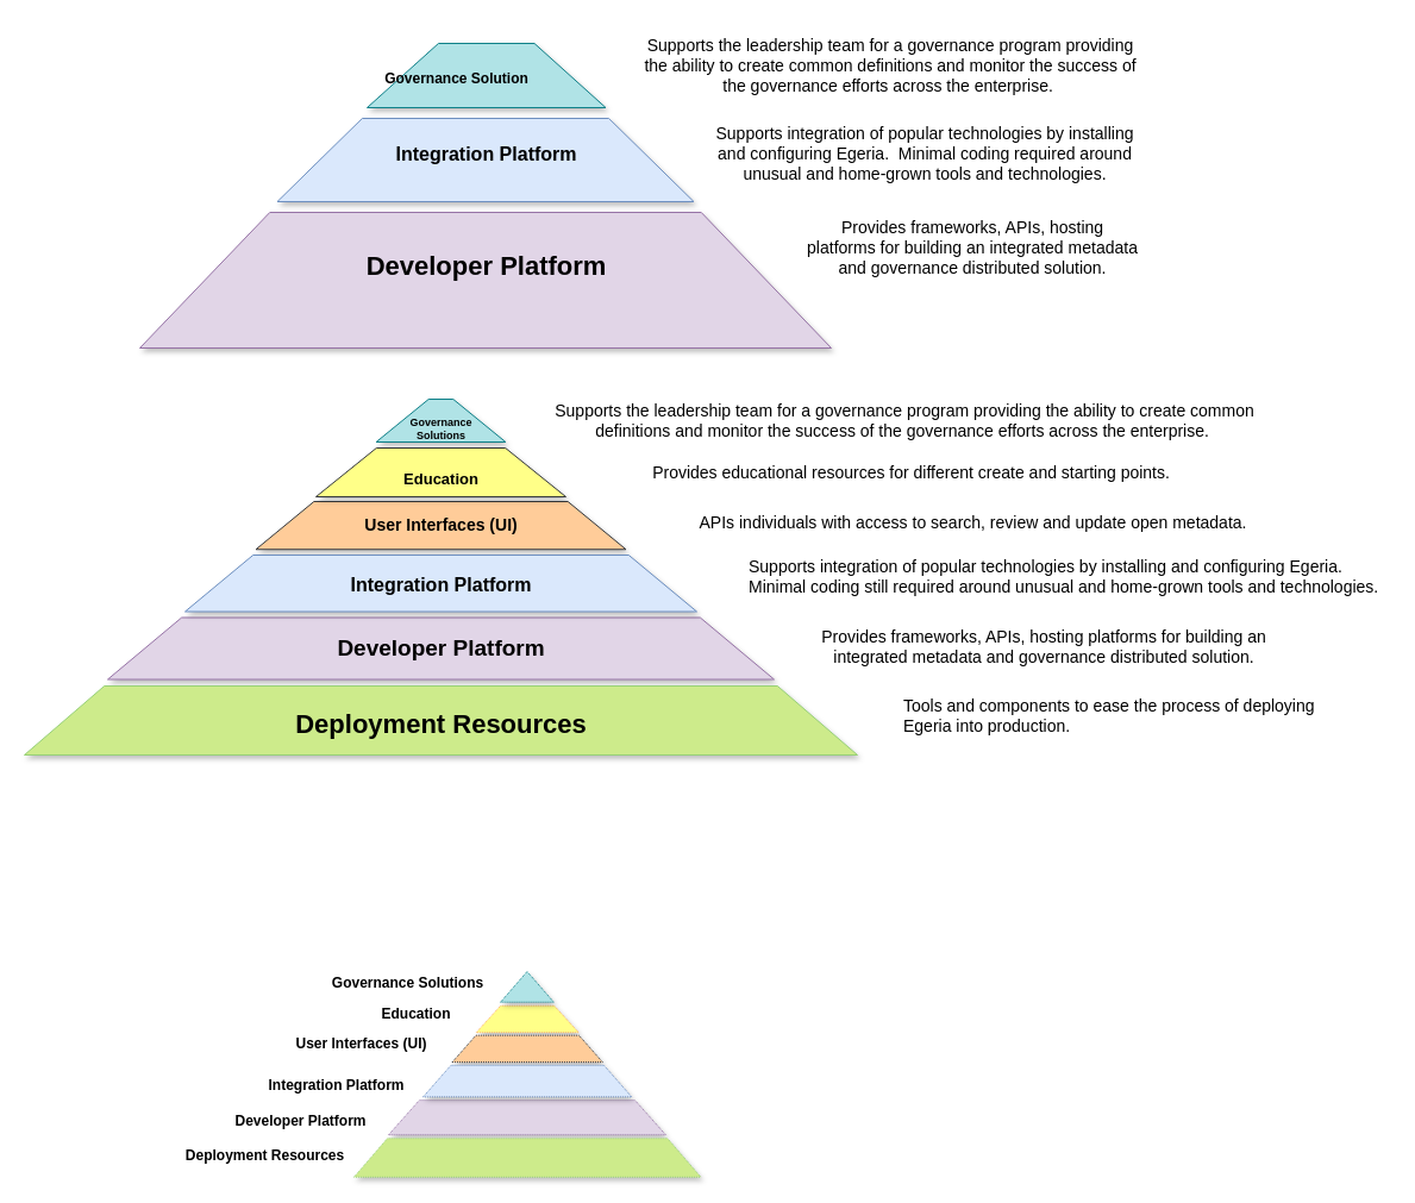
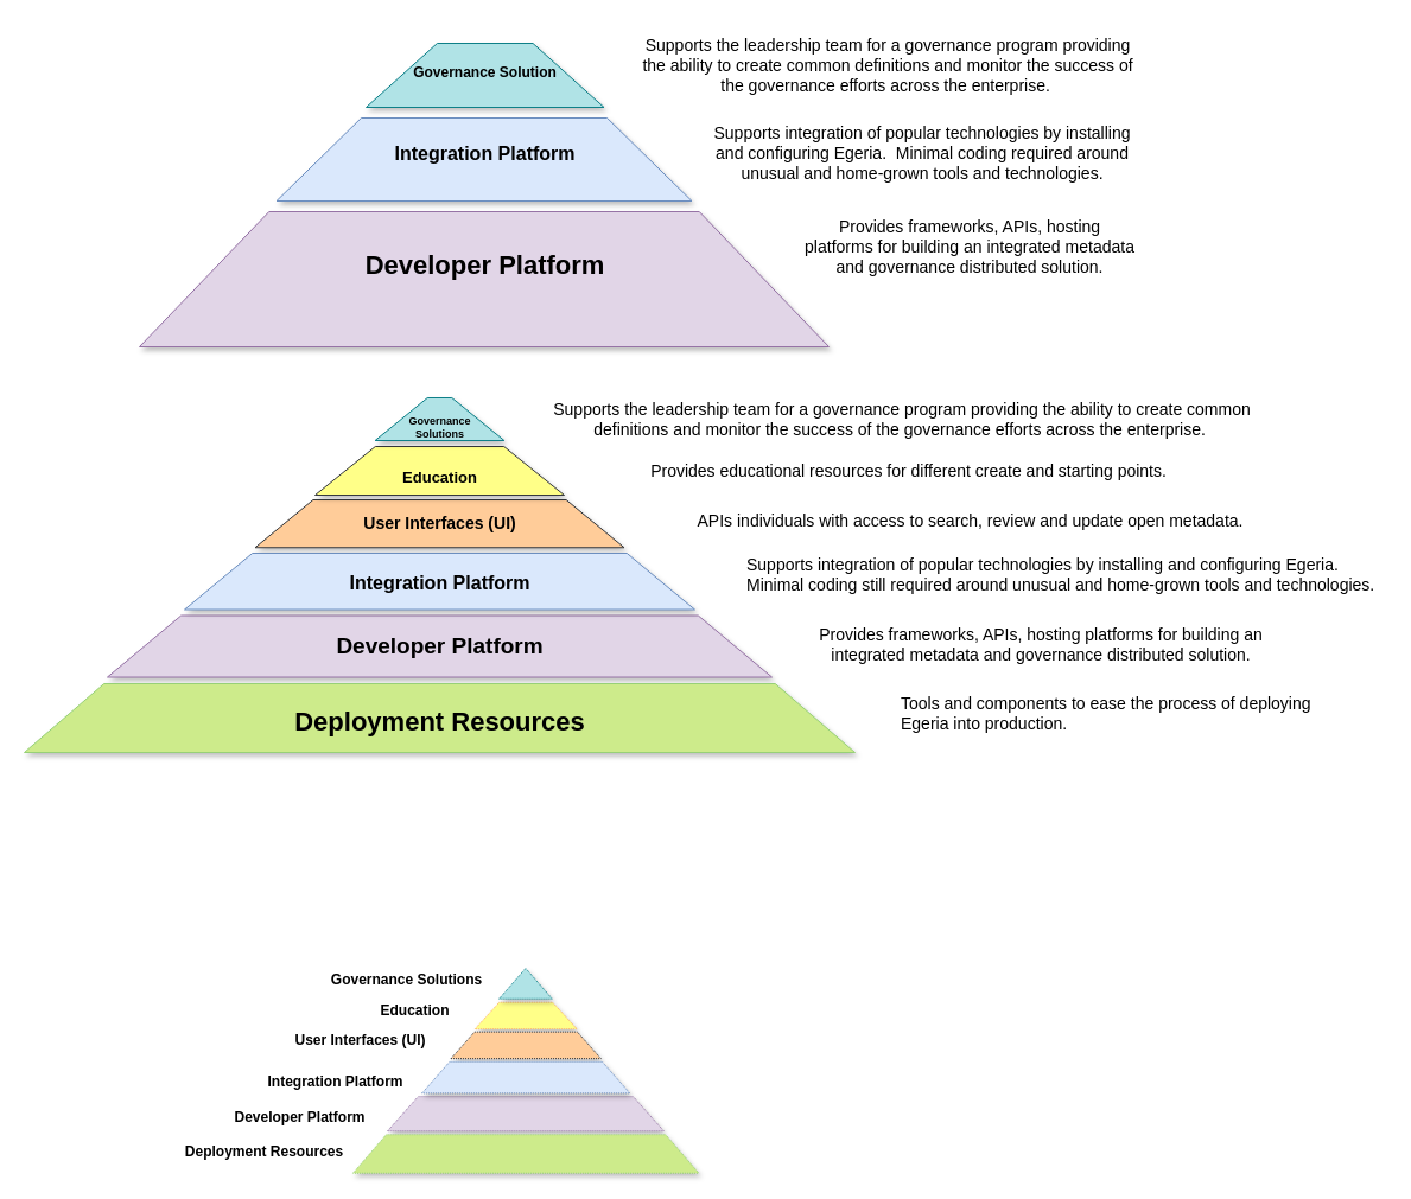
  <mxCell id="0" />
  <mxCell id="1" parent="0" />
  <mxCell id="2" value="" style="shape=trapezoid;perimeter=trapezoidPerimeter;whiteSpace=wrap;html=1;size=0.188;fillColor=#e1d5e7;strokeColor=#9673a6;shadow=1;" parent="1" vertex="1"><mxGeometry x="117" y="178" width="581" height="114" as="geometry" /></mxCell>
  <mxCell id="3" value="" style="shape=trapezoid;perimeter=trapezoidPerimeter;whiteSpace=wrap;html=1;size=0.204;fillColor=#dae8fc;strokeColor=#6c8ebf;shadow=1;" parent="1" vertex="1"><mxGeometry x="232.5" y="99" width="350" height="70" as="geometry" /></mxCell>
  <mxCell id="4" value="" style="shape=trapezoid;perimeter=trapezoidPerimeter;whiteSpace=wrap;html=1;size=0.299;fillColor=#b0e3e6;strokeColor=#0e8088;shadow=1;fontSize=12;" parent="1" vertex="1"><mxGeometry x="308" y="36" width="200.5" height="54" as="geometry" /></mxCell>
- <mxCell id="5" value="Governance Solution" style="text;html=1;align=center;verticalAlign=middle;resizable=0;points=[];;autosize=1;fontSize=12;fontStyle=1" parent="1" vertex="1"><mxGeometry x="312.5" y="56" width="140" height="20" as="geometry" /></mxCell>
+ <mxCell id="5" value="Governance Solution" style="text;html=1;align=center;verticalAlign=middle;resizable=0;points=[];;autosize=1;fontSize=12;fontStyle=1" parent="1" vertex="1"><mxGeometry x="337.5" y="51" width="140" height="20" as="geometry" /></mxCell>
  <mxCell id="6" value="Developer Platform" style="text;html=1;align=center;verticalAlign=middle;resizable=0;points=[];;autosize=1;fontSize=22;fontStyle=1;shadow=0;rounded=1;" parent="1" vertex="1"><mxGeometry x="297.5" y="209" width="220" height="30" as="geometry" /></mxCell>
  <mxCell id="7" value="Integration Platform" style="text;html=1;align=center;verticalAlign=middle;resizable=0;points=[];;autosize=1;fontSize=16;fontStyle=1" parent="1" vertex="1"><mxGeometry x="322.5" y="119" width="170" height="20" as="geometry" /></mxCell>
  <mxCell id="8" value="Supports the leadership team for a governance program providing the ability to create common definitions and monitor the success of the governance efforts across the enterprise.&amp;nbsp;" style="text;html=1;strokeColor=none;fillColor=none;align=center;verticalAlign=middle;whiteSpace=wrap;rounded=0;shadow=0;glass=1;fontSize=14;fontColor=#000000;opacity=50;" parent="1" vertex="1"><mxGeometry x="537.5" y="20" width="419.5" height="70" as="geometry" /></mxCell>
  <mxCell id="9" value="Supports integration of popular technologies by installing and configuring Egeria.&amp;nbsp; Minimal coding required around unusual and home-grown tools and technologies." style="text;html=1;strokeColor=none;fillColor=none;align=center;verticalAlign=middle;whiteSpace=wrap;rounded=0;shadow=0;glass=1;fontSize=14;fontColor=#000000;opacity=50;" parent="1" vertex="1"><mxGeometry x="597" y="94.25" width="360" height="69.5" as="geometry" /></mxCell>
  <mxCell id="10" value="Provides frameworks, APIs, hosting platforms for building an integrated metadata and governance distributed solution." style="text;html=1;strokeColor=none;fillColor=none;align=center;verticalAlign=middle;whiteSpace=wrap;rounded=0;shadow=0;glass=1;fontSize=14;fontColor=#000000;opacity=50;" parent="1" vertex="1"><mxGeometry x="677" y="169" width="280" height="77" as="geometry" /></mxCell>
  <mxCell id="11" value="" style="shape=trapezoid;perimeter=trapezoidPerimeter;whiteSpace=wrap;html=1;size=0.111;fillColor=#e1d5e7;strokeColor=#9673a6;shadow=1;" parent="1" vertex="1"><mxGeometry x="90" y="518.5" width="560" height="52" as="geometry" /></mxCell>
  <mxCell id="12" value="" style="shape=trapezoid;perimeter=trapezoidPerimeter;whiteSpace=wrap;html=1;size=0.157;fillColor=#ffcc99;strokeColor=#36393d;shadow=1;" parent="1" vertex="1"><mxGeometry x="214.5" y="421" width="311" height="40.25" as="geometry" /></mxCell>
  <mxCell id="13" value="" style="shape=trapezoid;perimeter=trapezoidPerimeter;whiteSpace=wrap;html=1;size=0.242;fillColor=#ffff88;strokeColor=#36393d;shadow=1;fontSize=12;" parent="1" vertex="1"><mxGeometry x="265" y="376" width="210" height="41" as="geometry" /></mxCell>
  <mxCell id="14" value="Developer Platform" style="text;html=1;align=center;verticalAlign=middle;resizable=0;points=[];;autosize=1;fontSize=19;fontStyle=1;shadow=0;rounded=1;" parent="1" vertex="1"><mxGeometry x="275" y="529.5" width="190" height="30" as="geometry" /></mxCell>
  <mxCell id="15" value="Supports the leadership team for a governance program providing the ability to create common definitions and monitor the success of the governance efforts across the enterprise.&amp;nbsp;" style="text;html=1;strokeColor=none;fillColor=none;align=center;verticalAlign=middle;whiteSpace=wrap;rounded=0;shadow=0;glass=1;fontSize=14;fontColor=#000000;opacity=50;" parent="1" vertex="1"><mxGeometry x="455" y="323" width="609.5" height="60" as="geometry" /></mxCell>
  <mxCell id="16" value="Supports integration of popular technologies by installing and configuring Egeria.&amp;nbsp; Minimal coding still required around unusual and home-grown tools and technologies." style="text;html=1;strokeColor=none;fillColor=none;align=left;verticalAlign=middle;whiteSpace=wrap;rounded=0;shadow=0;glass=1;fontSize=14;fontColor=#000000;opacity=50;" parent="1" vertex="1"><mxGeometry x="627" y="449" width="540" height="69.5" as="geometry" /></mxCell>
  <mxCell id="17" value="Provides frameworks, APIs, hosting platforms for building an integrated metadata and governance distributed solution." style="text;html=1;strokeColor=none;fillColor=none;align=center;verticalAlign=middle;whiteSpace=wrap;rounded=0;shadow=0;glass=1;fontSize=14;fontColor=#000000;opacity=50;" parent="1" vertex="1"><mxGeometry x="667" y="504.25" width="420" height="77" as="geometry" /></mxCell>
  <mxCell id="18" value="" style="shape=trapezoid;perimeter=trapezoidPerimeter;whiteSpace=wrap;html=1;size=0.133;fillColor=#dae8fc;strokeColor=#6c8ebf;shadow=1;" parent="1" vertex="1"><mxGeometry x="155" y="466" width="430" height="47.5" as="geometry" /></mxCell>
  <mxCell id="19" value="" style="shape=trapezoid;perimeter=trapezoidPerimeter;whiteSpace=wrap;html=1;size=0.096;fillColor=#cdeb8b;strokeColor=#97D077;shadow=1;" parent="1" vertex="1"><mxGeometry x="20" y="576" width="700" height="58" as="geometry" /></mxCell>
  <mxCell id="20" value="Deployment Resources" style="text;html=1;align=center;verticalAlign=middle;resizable=0;points=[];;autosize=1;fontSize=22;fontStyle=1;shadow=0;rounded=1;" parent="1" vertex="1"><mxGeometry x="240" y="594" width="260" height="30" as="geometry" /></mxCell>
  <mxCell id="21" value="Integration Platform" style="text;html=1;align=center;verticalAlign=middle;resizable=0;points=[];;autosize=1;fontSize=16;fontStyle=1" parent="1" vertex="1"><mxGeometry x="285" y="481.25" width="170" height="20" as="geometry" /></mxCell>
  <mxCell id="22" value="Education" style="text;html=1;align=center;verticalAlign=middle;resizable=0;points=[];;autosize=1;fontSize=13;fontStyle=1" parent="1" vertex="1"><mxGeometry x="330" y="391.5" width="80" height="20" as="geometry" /></mxCell>
  <mxCell id="23" value="Provides educational resources for different create and starting points." style="text;html=1;align=center;verticalAlign=middle;resizable=0;points=[];;autosize=1;fontSize=14;" parent="1" vertex="1"><mxGeometry x="530.31" y="386.5" width="470" height="20" as="geometry" /></mxCell>
  <mxCell id="24" value="Tools and components to ease the process of deploying&lt;br&gt;Egeria into production." style="text;html=1;align=left;verticalAlign=middle;resizable=0;points=[];;autosize=1;fontSize=14;" parent="1" vertex="1"><mxGeometry x="757" y="581.25" width="360" height="40" as="geometry" /></mxCell>
  <mxCell id="25" value="Governance Solutions" style="text;html=1;align=center;verticalAlign=middle;resizable=0;points=[];;autosize=1;fontSize=12;fontStyle=1" parent="1" vertex="1"><mxGeometry x="271.7" y="816" width="140" height="20" as="geometry" /></mxCell>
  <mxCell id="26" value="Developer Platform" style="text;html=1;align=center;verticalAlign=middle;resizable=0;points=[];;autosize=1;fontSize=12;fontStyle=1;shadow=0;rounded=1;" parent="1" vertex="1"><mxGeometry x="187" y="931.71" width="130" height="20" as="geometry" /></mxCell>
  <mxCell id="27" value="Deployment Resources" style="text;html=1;align=center;verticalAlign=middle;resizable=0;points=[];;autosize=1;fontSize=12;fontStyle=1;shadow=0;rounded=1;" parent="1" vertex="1"><mxGeometry x="147" y="961.29" width="150" height="20" as="geometry" /></mxCell>
  <mxCell id="28" value="Integration Platform" style="text;html=1;align=center;verticalAlign=middle;resizable=0;points=[];;autosize=1;fontSize=12;fontStyle=1" parent="1" vertex="1"><mxGeometry x="217" y="901.71" width="130" height="20" as="geometry" /></mxCell>
  <mxCell id="29" value="User Interfaces (UI)" style="text;html=1;align=center;verticalAlign=middle;resizable=0;points=[];;autosize=1;fontSize=12;fontStyle=1" parent="1" vertex="1"><mxGeometry x="238.2" y="867.21" width="130" height="20" as="geometry" /></mxCell>
  <mxCell id="30" value="" style="shape=trapezoid;perimeter=trapezoidPerimeter;whiteSpace=wrap;html=1;size=0.238;fillColor=#ffff88;strokeColor=#FFB366;shadow=1;dashed=1;dashPattern=1 1;" parent="1" vertex="1"><mxGeometry x="399.71" y="844.71" width="86" height="22.5" as="geometry" /></mxCell>
  <mxCell id="31" value="" style="shape=trapezoid;perimeter=trapezoidPerimeter;whiteSpace=wrap;html=1;size=0.5;fillColor=#b0e3e6;strokeColor=#0e8088;shadow=1;fontSize=12;dashed=1;dashPattern=1 1;" parent="1" vertex="1"><mxGeometry x="420.14" y="816" width="44.67" height="25.71" as="geometry" /></mxCell>
  <mxCell id="32" value="" style="shape=trapezoid;perimeter=trapezoidPerimeter;whiteSpace=wrap;html=1;size=0.111;fillColor=#e1d5e7;strokeColor=#9673a6;shadow=1;dashed=1;dashPattern=1 1;" parent="1" vertex="1"><mxGeometry x="326.049" y="924.153" width="232.851" height="29.065" as="geometry" /></mxCell>
  <mxCell id="33" value="" style="shape=trapezoid;perimeter=trapezoidPerimeter;whiteSpace=wrap;html=1;size=0.157;fillColor=#ffcc99;strokeColor=#36393d;shadow=1;dashed=1;dashPattern=1 1;" parent="1" vertex="1"><mxGeometry x="379.535" y="869.657" width="126.339" height="22.497" as="geometry" /></mxCell>
  <mxCell id="34" value="" style="shape=trapezoid;perimeter=trapezoidPerimeter;whiteSpace=wrap;html=1;size=0.133;fillColor=#dae8fc;strokeColor=#6c8ebf;shadow=1;dashed=1;dashPattern=1 1;" parent="1" vertex="1"><mxGeometry x="355.098" y="894.809" width="175.215" height="26.549" as="geometry" /></mxCell>
  <mxCell id="35" value="" style="shape=trapezoid;perimeter=trapezoidPerimeter;whiteSpace=wrap;html=1;size=0.096;fillColor=#cdeb8b;strokeColor=#97D077;shadow=1;dashed=1;dashPattern=1 1;" parent="1" vertex="1"><mxGeometry x="297" y="956.292" width="291.41" height="32.418" as="geometry" /></mxCell>
  <mxCell id="36" value="Education" style="text;html=1;align=center;verticalAlign=middle;resizable=0;points=[];;autosize=1;fontSize=12;fontStyle=1" parent="1" vertex="1"><mxGeometry x="313.75" y="841.71" width="70" height="20" as="geometry" /></mxCell>
  <mxCell id="37" value="" style="shape=trapezoid;perimeter=trapezoidPerimeter;whiteSpace=wrap;html=1;size=0.405;fillColor=#b0e3e6;strokeColor=#0e8088;shadow=1;fontSize=12;" parent="1" vertex="1"><mxGeometry x="315.6" y="335" width="108.8" height="36" as="geometry" /></mxCell>
  <mxCell id="38" value="User Interfaces (UI)" style="text;html=1;align=center;verticalAlign=middle;resizable=0;points=[];;autosize=1;fontSize=14;fontStyle=1" parent="1" vertex="1"><mxGeometry x="300" y="431.13" width="140" height="20" as="geometry" /></mxCell>
  <mxCell id="39" value="Governance&lt;br style=&quot;font-size: 9px;&quot;&gt;Solutions" style="text;html=1;align=center;verticalAlign=middle;resizable=0;points=[];;autosize=1;fontSize=9;fontStyle=1" parent="1" vertex="1"><mxGeometry x="335" y="345" width="70" height="30" as="geometry" /></mxCell>
  <mxCell id="40" value="APIs individuals with access to search, review and update open metadata." style="text;html=1;align=center;verticalAlign=middle;resizable=0;points=[];;autosize=1;fontSize=14;" parent="1" vertex="1"><mxGeometry x="567" y="429" width="500" height="20" as="geometry" /></mxCell>
